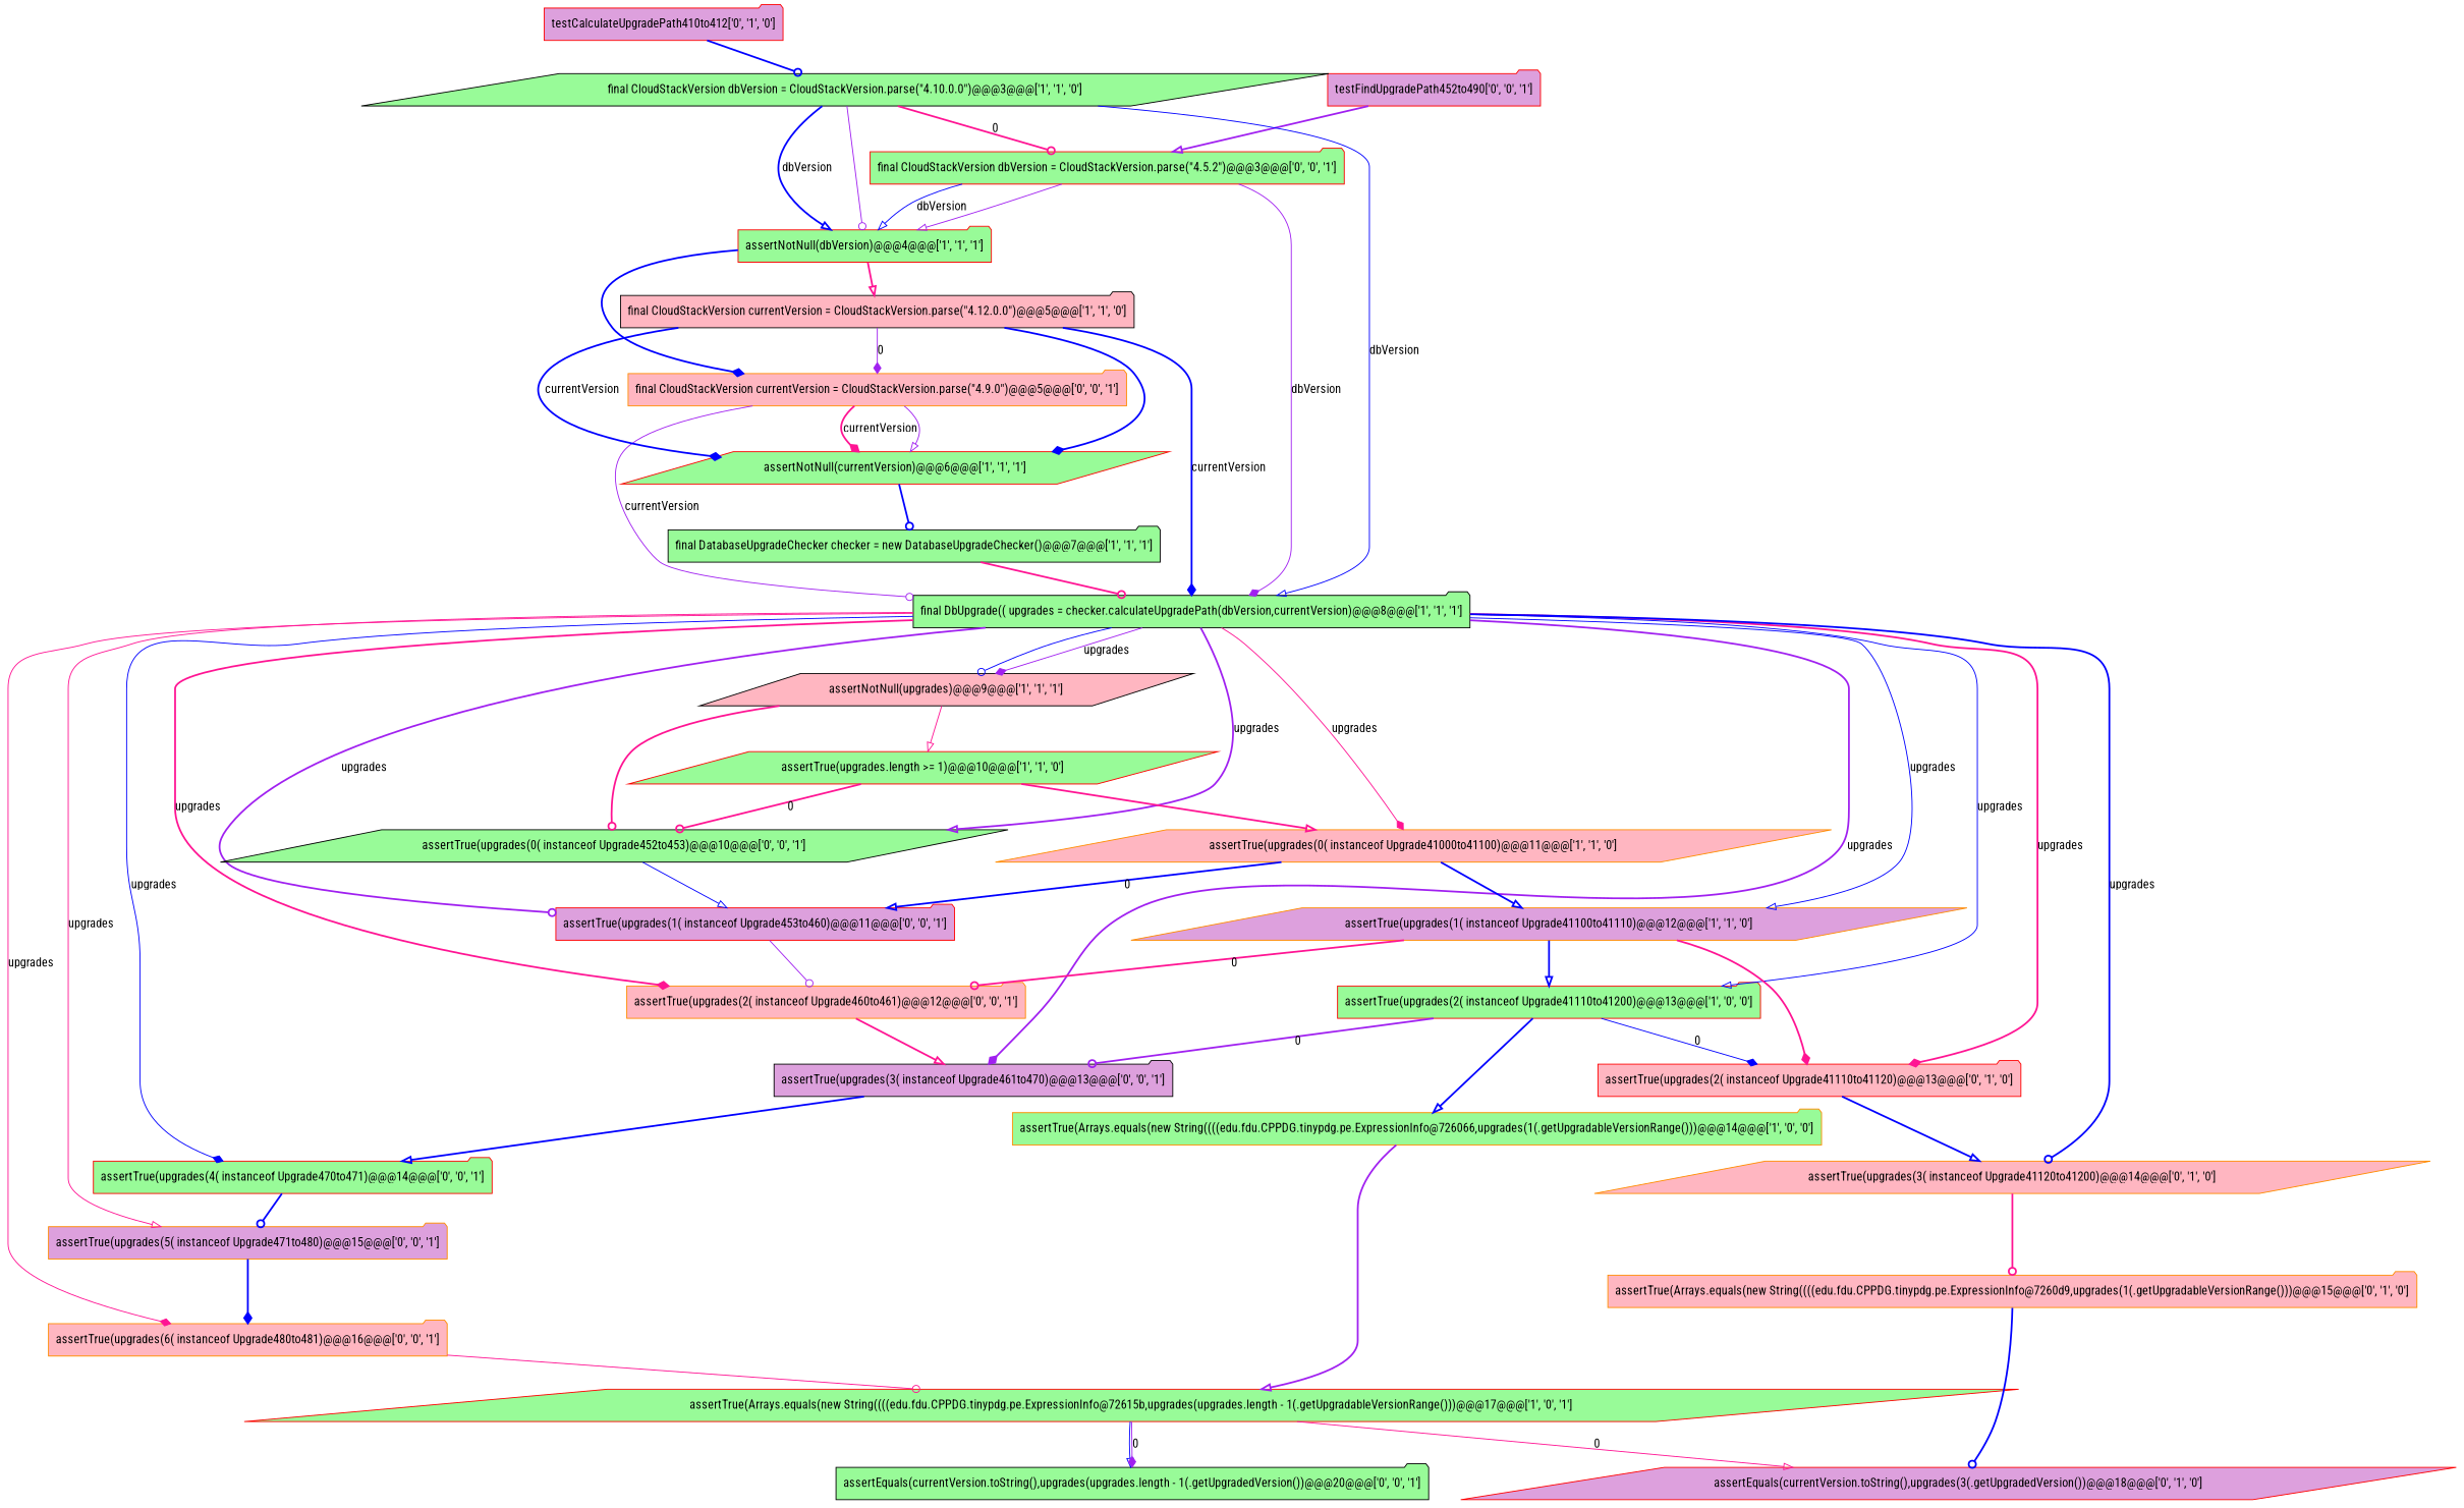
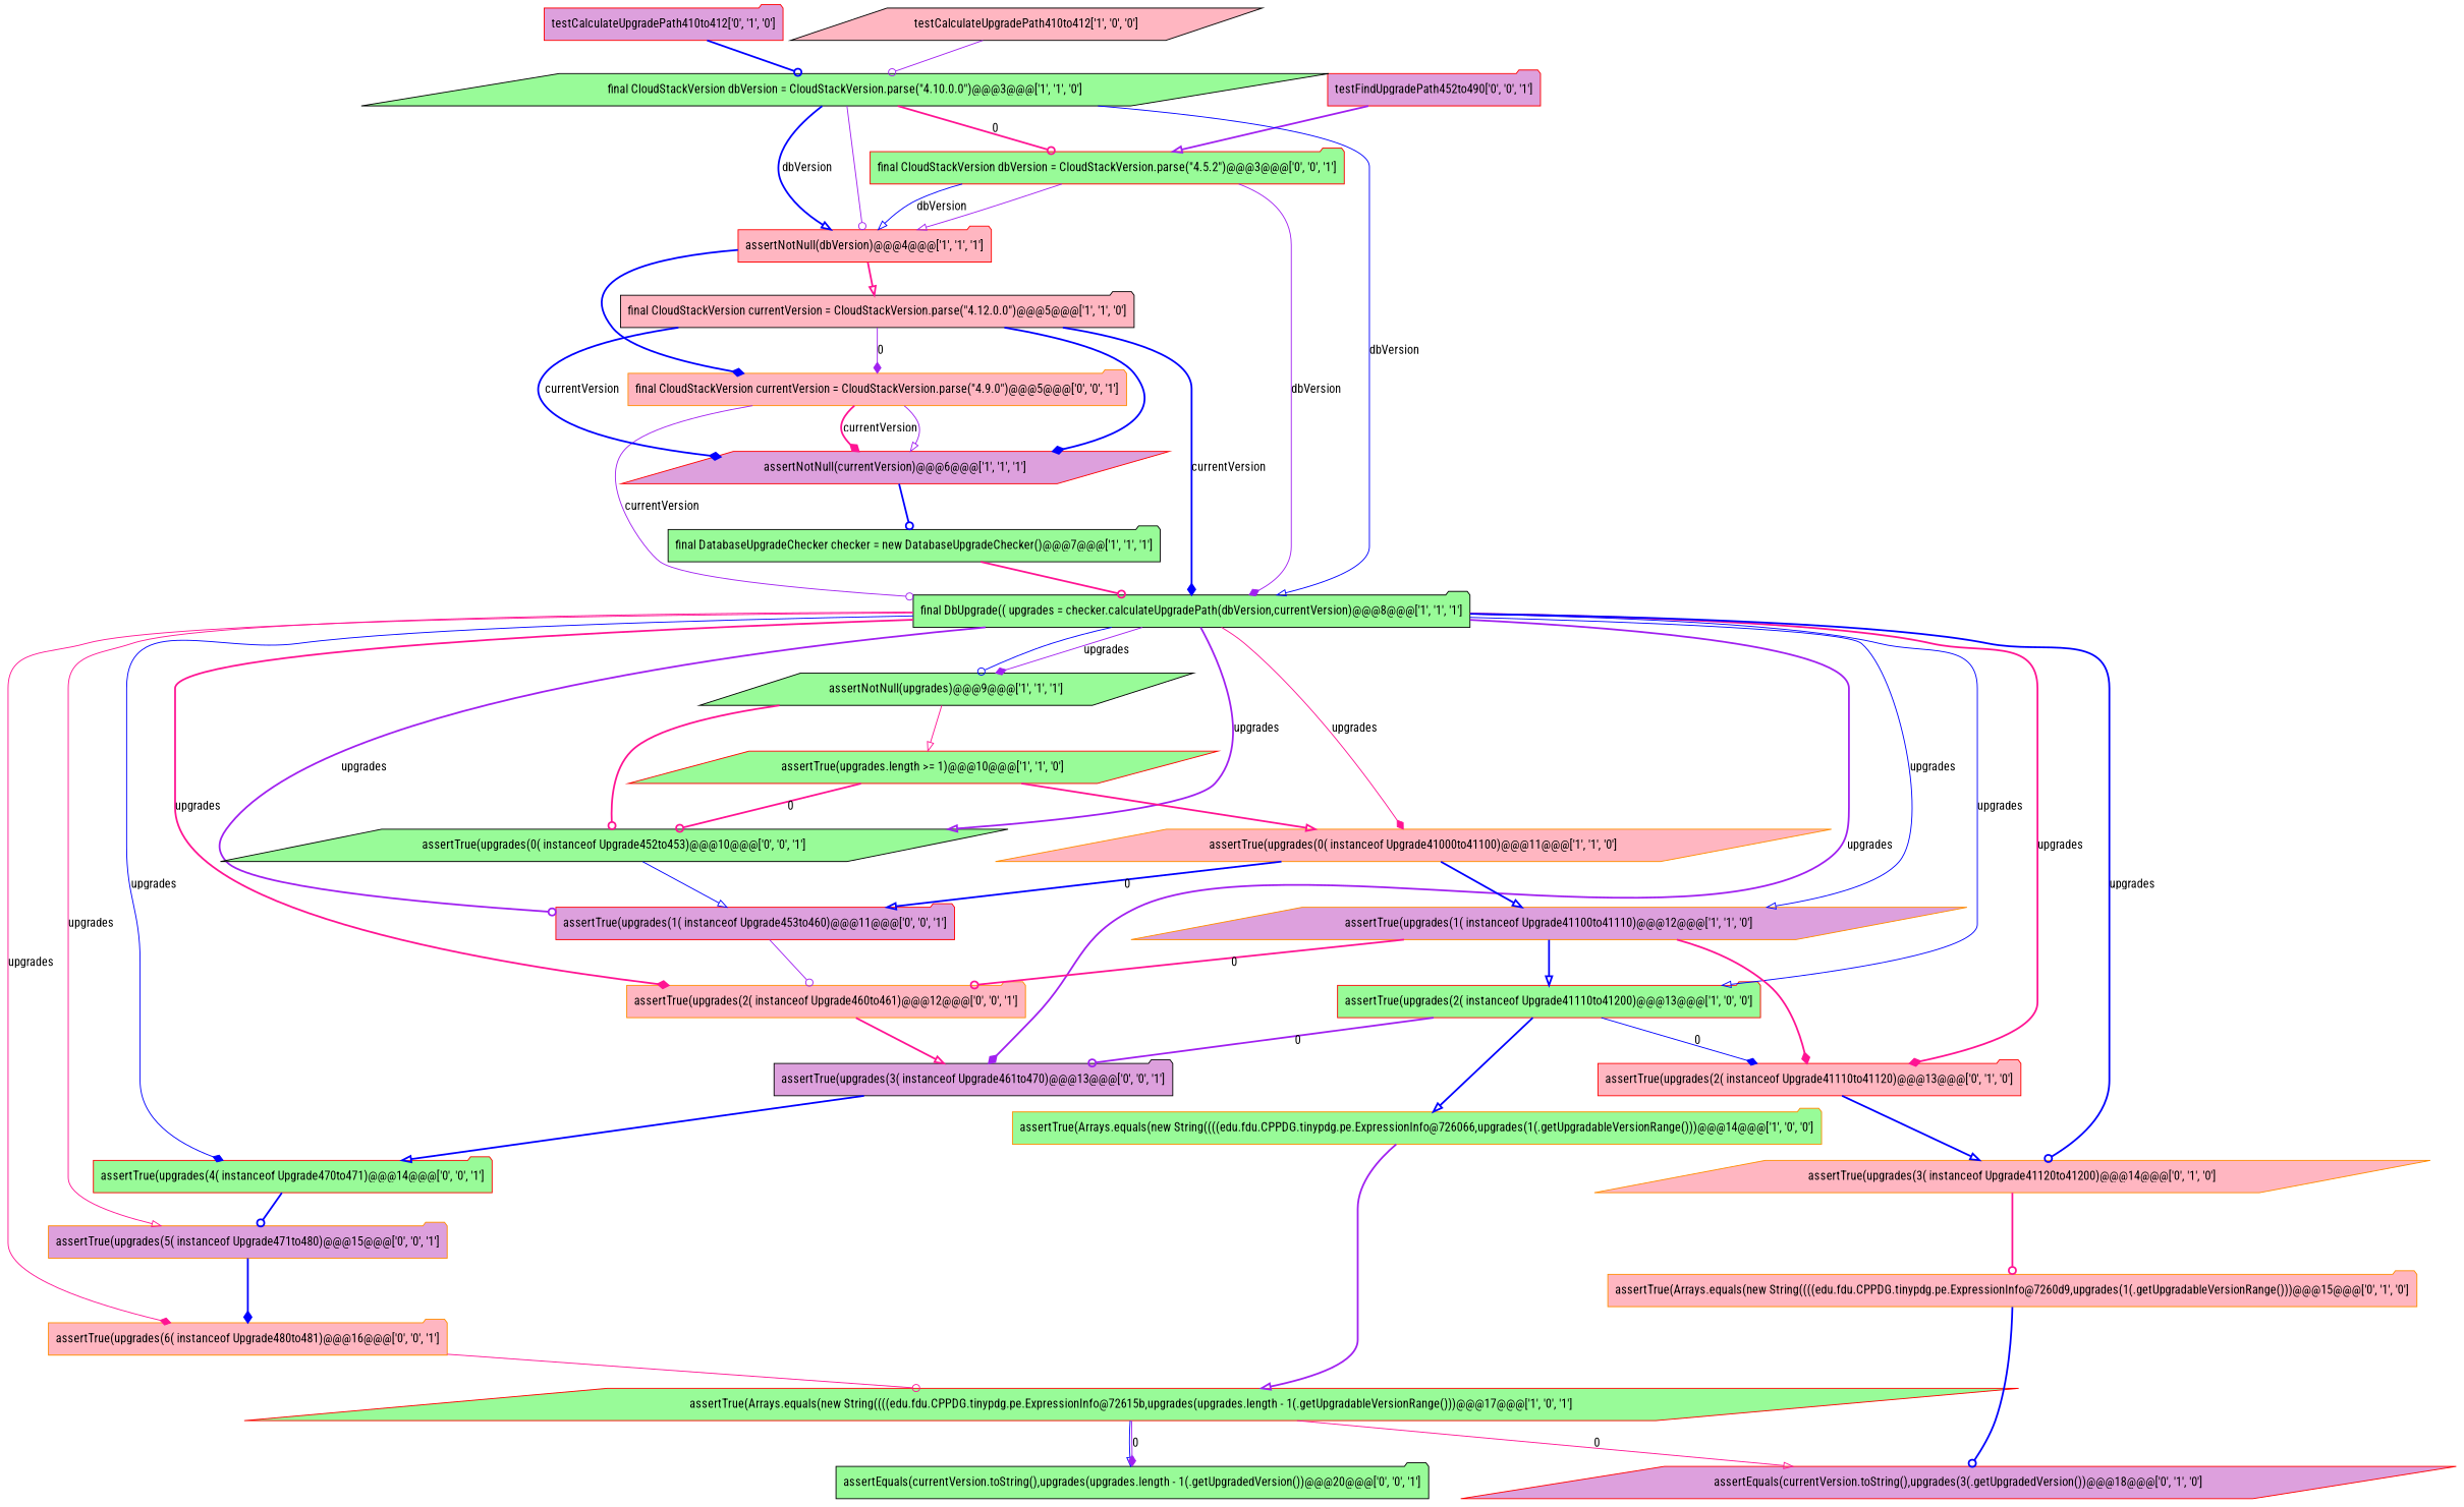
  digraph {
    fontname="Roboto Condensed"
    node [color=red fillcolor=lightpink fontname="Roboto Condensed" shape=folder style=filled]
    edge [arrowhead=onormal color=blue fontname="Roboto Condensed" style=bold]
    n1 [color=darkorange fillcolor=plum label="assertTrue(upgrades(5( instanceof Upgrade471to480)@@@15@@@['0', '0', '1']"]
    n2 [color=darkorange label="assertTrue(upgrades(6( instanceof Upgrade480to481)@@@16@@@['0', '0', '1']"]
    n3 [fillcolor=palegreen label="assertTrue(Arrays.equals(new String((((edu.fdu.CPPDG.tinypdg.pe.ExpressionInfo@72615b,upgrades(upgrades.length - 1(.getUpgradableVersionRange()))@@@17@@@['1', '0', '1']" shape=parallelogram]
-   n4 [fillcolor=palegreen label="assertNotNull(dbVersion)@@@4@@@['1', '1', '1']"]
+   n4 [label="assertNotNull(dbVersion)@@@4@@@['1', '1', '1']"]
    n5 [color=darkorange label="final CloudStackVersion currentVersion = CloudStackVersion.parse(\"4.9.0\")@@@5@@@['0', '0', '1']"]
    n6 [color=black label="final CloudStackVersion currentVersion = CloudStackVersion.parse(\"4.12.0.0\")@@@5@@@['1', '1', '0']"]
    n7 [color=black fillcolor=palegreen label="final DbUpgrade(( upgrades = checker.calculateUpgradePath(dbVersion,currentVersion)@@@8@@@['1', '1', '1']"]
-   n8 [fillcolor=palegreen label="assertNotNull(currentVersion)@@@6@@@['1', '1', '1']" shape=parallelogram]
+   n8 [fillcolor=plum label="assertNotNull(currentVersion)@@@6@@@['1', '1', '1']" shape=parallelogram]
    n9 [label="assertTrue(upgrades(2( instanceof Upgrade41110to41120)@@@13@@@['0', '1', '0']"]
    n10 [color=darkorange label="assertTrue(upgrades(3( instanceof Upgrade41120to41200)@@@14@@@['0', '1', '0']" shape=parallelogram]
    n11 [color=darkorange label="assertTrue(Arrays.equals(new String((((edu.fdu.CPPDG.tinypdg.pe.ExpressionInfo@7260d9,upgrades(1(.getUpgradableVersionRange()))@@@15@@@['0', '1', '0']"]
    n12 [fillcolor=plum label="assertEquals(currentVersion.toString(),upgrades(3(.getUpgradedVersion())@@@18@@@['0', '1', '0']" shape=parallelogram]
    n13 [color=black fillcolor=palegreen label="assertEquals(currentVersion.toString(),upgrades(upgrades.length - 1(.getUpgradedVersion())@@@20@@@['0', '0', '1']"]
    n14 [color=darkorange fillcolor=palegreen label="assertTrue(Arrays.equals(new String((((edu.fdu.CPPDG.tinypdg.pe.ExpressionInfo@726066,upgrades(1(.getUpgradableVersionRange()))@@@14@@@['1', '0', '0']"]
    n15 [fillcolor=palegreen label="final CloudStackVersion dbVersion = CloudStackVersion.parse(\"4.5.2\")@@@3@@@['0', '0', '1']"]
    n16 [fillcolor=palegreen label="assertTrue(upgrades(2( instanceof Upgrade41110to41200)@@@13@@@['1', '0', '0']"]
    n17 [color=black fillcolor=plum label="assertTrue(upgrades(3( instanceof Upgrade461to470)@@@13@@@['0', '0', '1']"]
    n18 [fillcolor=palegreen label="assertTrue(upgrades(4( instanceof Upgrade470to471)@@@14@@@['0', '0', '1']"]
    n19 [fillcolor=plum label="assertTrue(upgrades(1( instanceof Upgrade453to460)@@@11@@@['0', '0', '1']"]
    n20 [color=darkorange label="assertTrue(upgrades(2( instanceof Upgrade460to461)@@@12@@@['0', '0', '1']"]
    n21 [color=darkorange fillcolor=plum label="assertTrue(upgrades(1( instanceof Upgrade41100to41110)@@@12@@@['1', '1', '0']" shape=parallelogram]
-   n22 [color=black label="assertNotNull(upgrades)@@@9@@@['1', '1', '1']" shape=parallelogram]
+   n22 [color=black fillcolor=palegreen label="assertNotNull(upgrades)@@@9@@@['1', '1', '1']" shape=parallelogram]
    n23 [color=black fillcolor=palegreen label="assertTrue(upgrades(0( instanceof Upgrade452to453)@@@10@@@['0', '0', '1']" shape=parallelogram]
    n24 [color=darkorange label="assertTrue(upgrades(0( instanceof Upgrade41000to41100)@@@11@@@['1', '1', '0']" shape=parallelogram]
    n25 [color=black fillcolor=palegreen label="final DatabaseUpgradeChecker checker = new DatabaseUpgradeChecker()@@@7@@@['1', '1', '1']"]
    n26 [fillcolor=palegreen label="assertTrue(upgrades.length >= 1)@@@10@@@['1', '1', '0']" shape=parallelogram]
    n27 [fillcolor=plum label="testFindUpgradePath452to490['0', '0', '1']"]
    n28 [fillcolor=plum label="testCalculateUpgradePath410to412['0', '1', '0']"]
    n29 [color=black fillcolor=palegreen label="final CloudStackVersion dbVersion = CloudStackVersion.parse(\"4.10.0.0\")@@@3@@@['1', '1', '0']" shape=parallelogram]
+   n30 [color=black label="testCalculateUpgradePath410to412['1', '0', '0']" shape=parallelogram]
    n1 -> n2 [arrowhead=diamond]
    n2 -> n3 [arrowhead=odot color=deeppink style=solid]
    n3 -> n12 [color=deeppink label=0 style=solid]
    n3 -> n13 [style=solid]
    n3 -> n13 [arrowhead=diamond color=purple label=0 style=solid]
    n4 -> n5 [arrowhead=diamond]
    n4 -> n6 [color=deeppink]
    n5 -> n7 [arrowhead=odot color=purple label=currentVersion style=solid]
    n5 -> n8 [arrowhead=diamond color=deeppink label=currentVersion]
    n5 -> n8 [color=purple style=solid]
    n6 -> n5 [arrowhead=diamond color=purple label=0 style=solid]
    n6 -> n7 [arrowhead=diamond label=currentVersion]
    n6 -> n8 [arrowhead=diamond label=currentVersion]
    n6 -> n8 [arrowhead=diamond]
    n7 -> n1 [color=deeppink label=upgrades style=solid]
    n7 -> n2 [arrowhead=diamond color=deeppink label=upgrades style=solid]
    n7 -> n9 [arrowhead=diamond color=deeppink label=upgrades]
    n7 -> n10 [arrowhead=odot label=upgrades]
    n7 -> n16 [label=upgrades style=solid]
    n7 -> n17 [arrowhead=diamond color=purple label=upgrades]
    n7 -> n18 [arrowhead=diamond label=upgrades style=solid]
    n7 -> n19 [arrowhead=odot color=purple label=upgrades]
    n7 -> n20 [arrowhead=diamond color=deeppink label=upgrades]
    n7 -> n21 [label=upgrades style=solid]
    n7 -> n22 [arrowhead=diamond color=purple label=upgrades style=solid]
    n7 -> n22 [arrowhead=odot style=solid]
    n7 -> n23 [color=purple label=upgrades]
    n7 -> n24 [arrowhead=diamond color=deeppink label=upgrades style=solid]
    n8 -> n25 [arrowhead=odot]
    n9 -> n10
    n10 -> n11 [arrowhead=odot color=deeppink]
    n11 -> n12 [arrowhead=odot]
    n14 -> n3 [color=purple]
    n15 -> n4 [color=purple style=solid]
    n15 -> n4 [label=dbVersion style=solid]
    n15 -> n7 [arrowhead=diamond color=purple label=dbVersion style=solid]
    n16 -> n9 [arrowhead=diamond label=0 style=solid]
    n16 -> n14
    n16 -> n17 [arrowhead=odot color=purple label=0]
    n17 -> n18
    n18 -> n1 [arrowhead=odot]
    n19 -> n20 [arrowhead=odot color=purple style=solid]
    n20 -> n17 [color=deeppink]
    n21 -> n9 [arrowhead=diamond color=deeppink]
    n21 -> n16
    n21 -> n20 [arrowhead=odot color=deeppink label=0]
    n22 -> n23 [arrowhead=odot color=deeppink]
    n22 -> n26 [color=deeppink style=solid]
    n23 -> n19 [style=solid]
    n24 -> n19 [label=0]
    n24 -> n21
    n25 -> n7 [arrowhead=odot color=deeppink]
    n26 -> n23 [arrowhead=odot color=deeppink label=0]
    n26 -> n24 [color=deeppink]
    n27 -> n15 [color=purple]
    n28 -> n29 [arrowhead=odot]
    n29 -> n4 [label=dbVersion]
    n29 -> n4 [arrowhead=odot color=purple style=solid]
    n29 -> n7 [label=dbVersion style=solid]
    n29 -> n15 [arrowhead=odot color=deeppink label=0]
+   n30 -> n29 [arrowhead=odot color=purple style=solid]
  }
